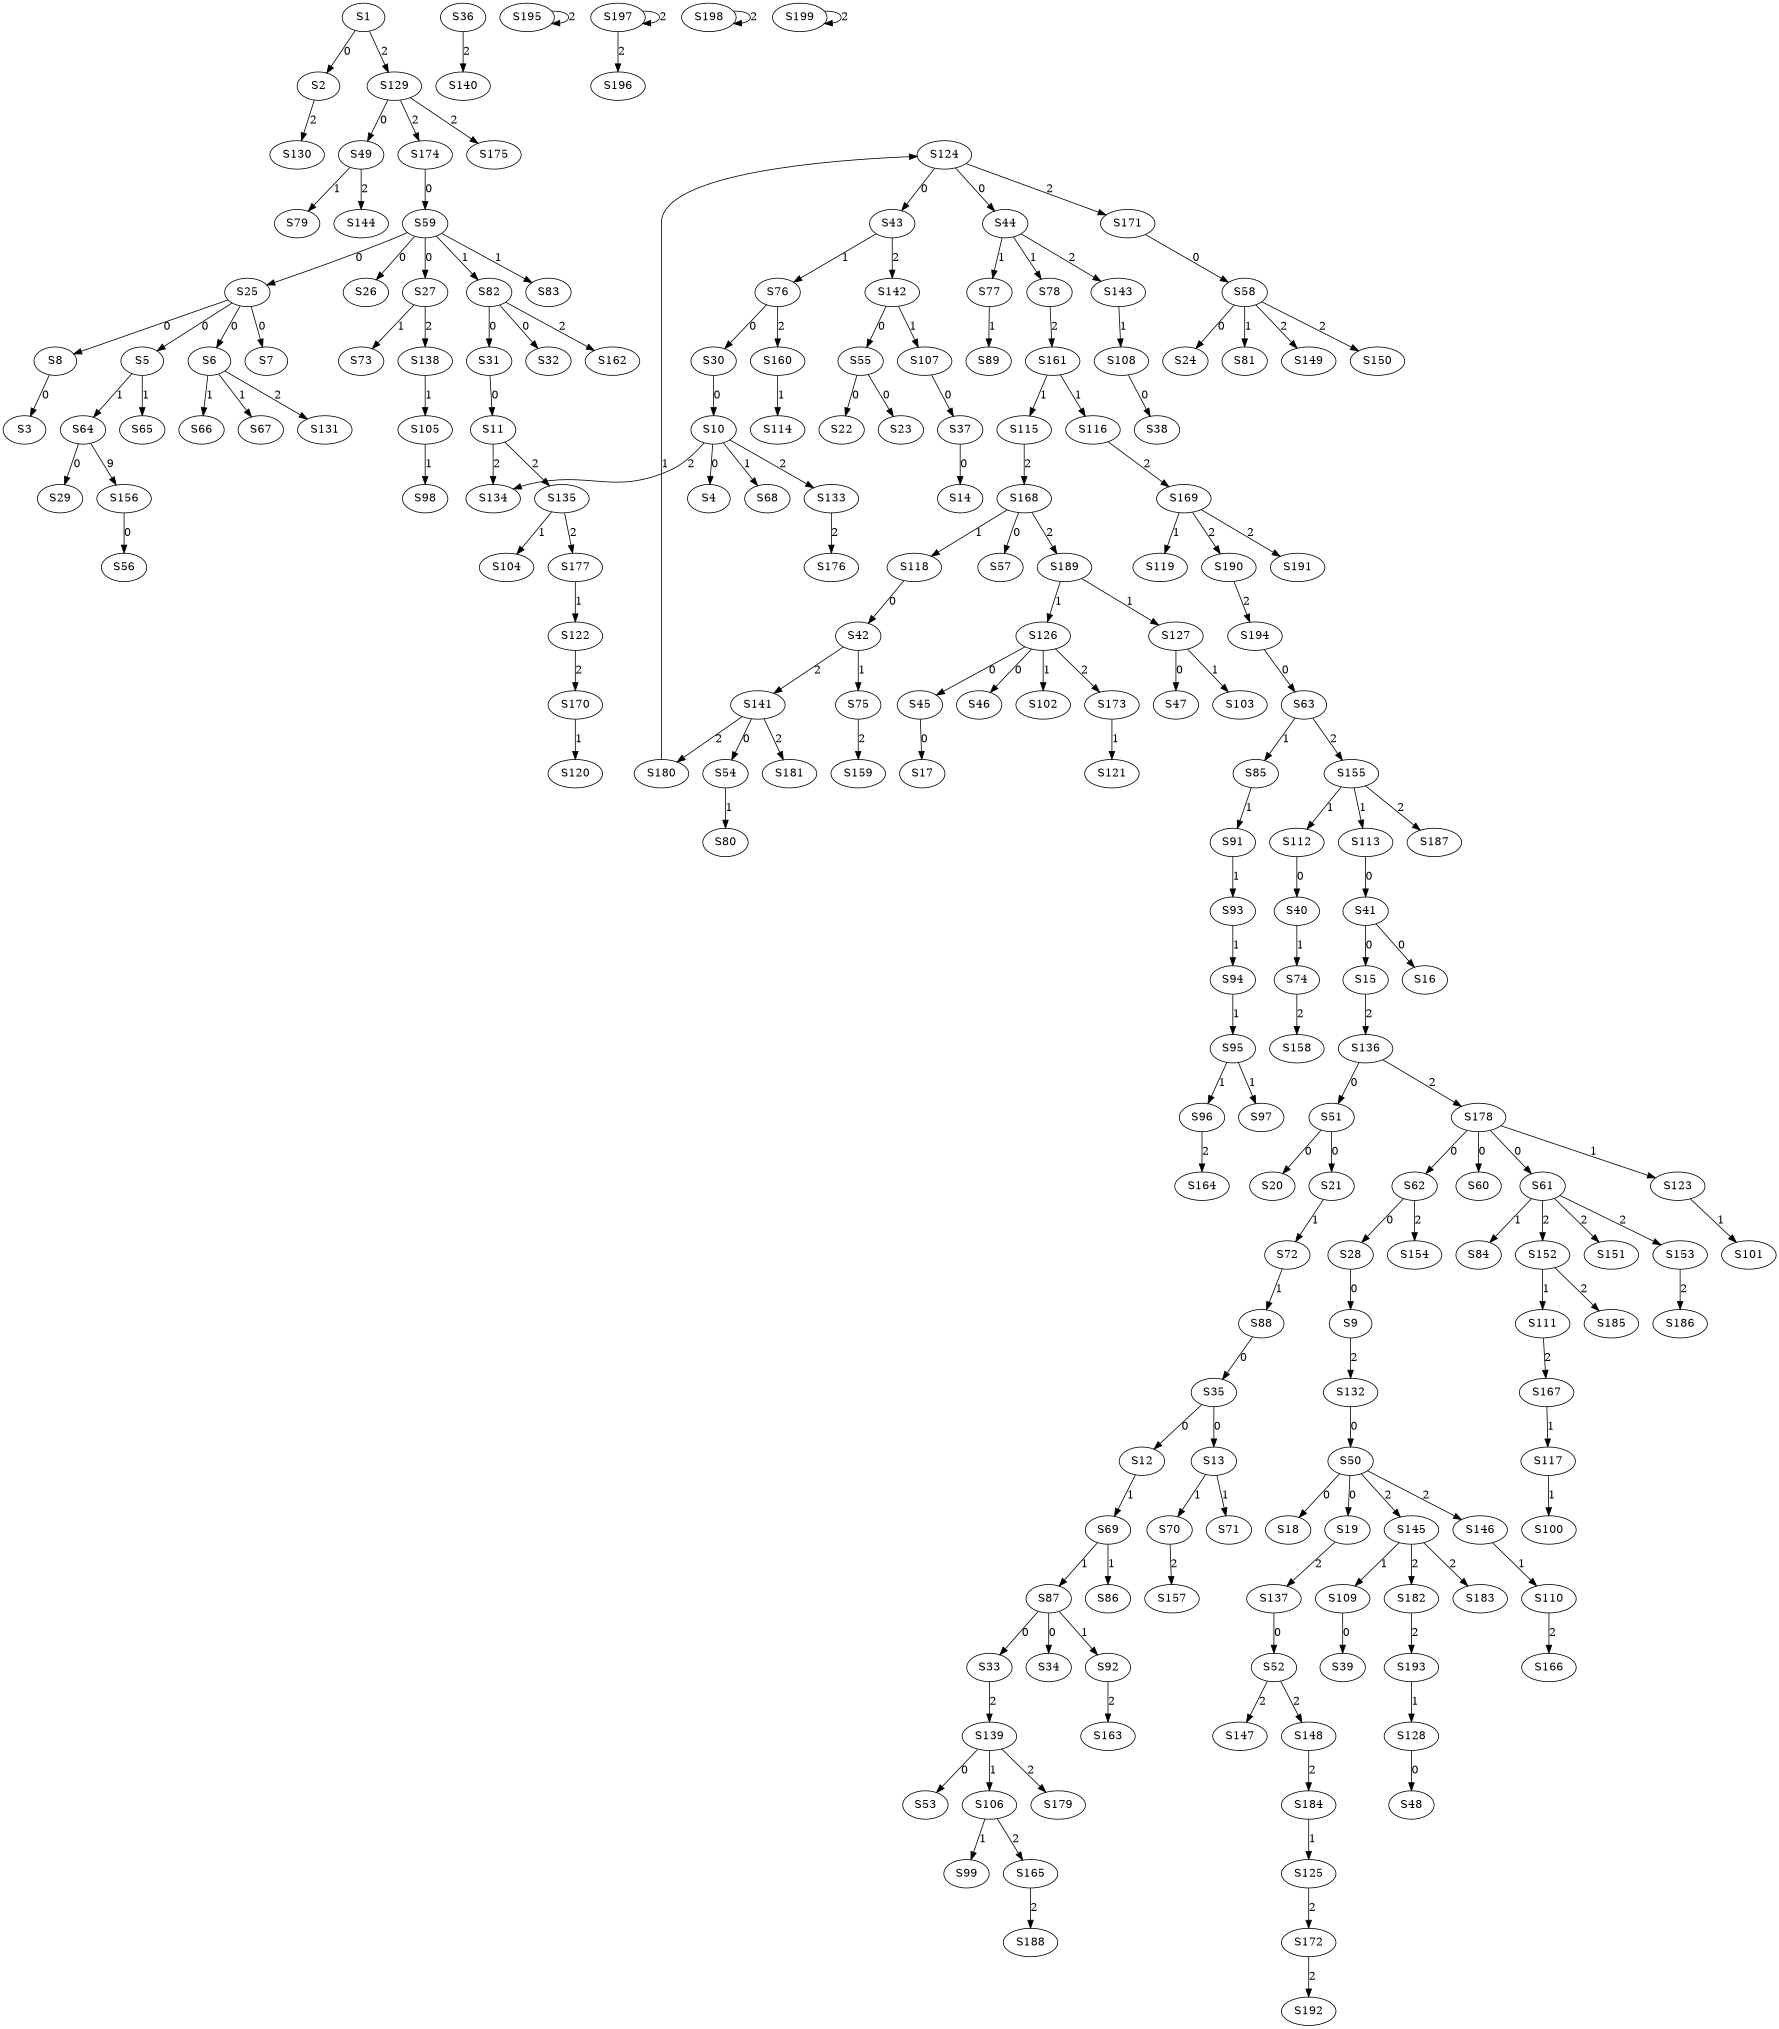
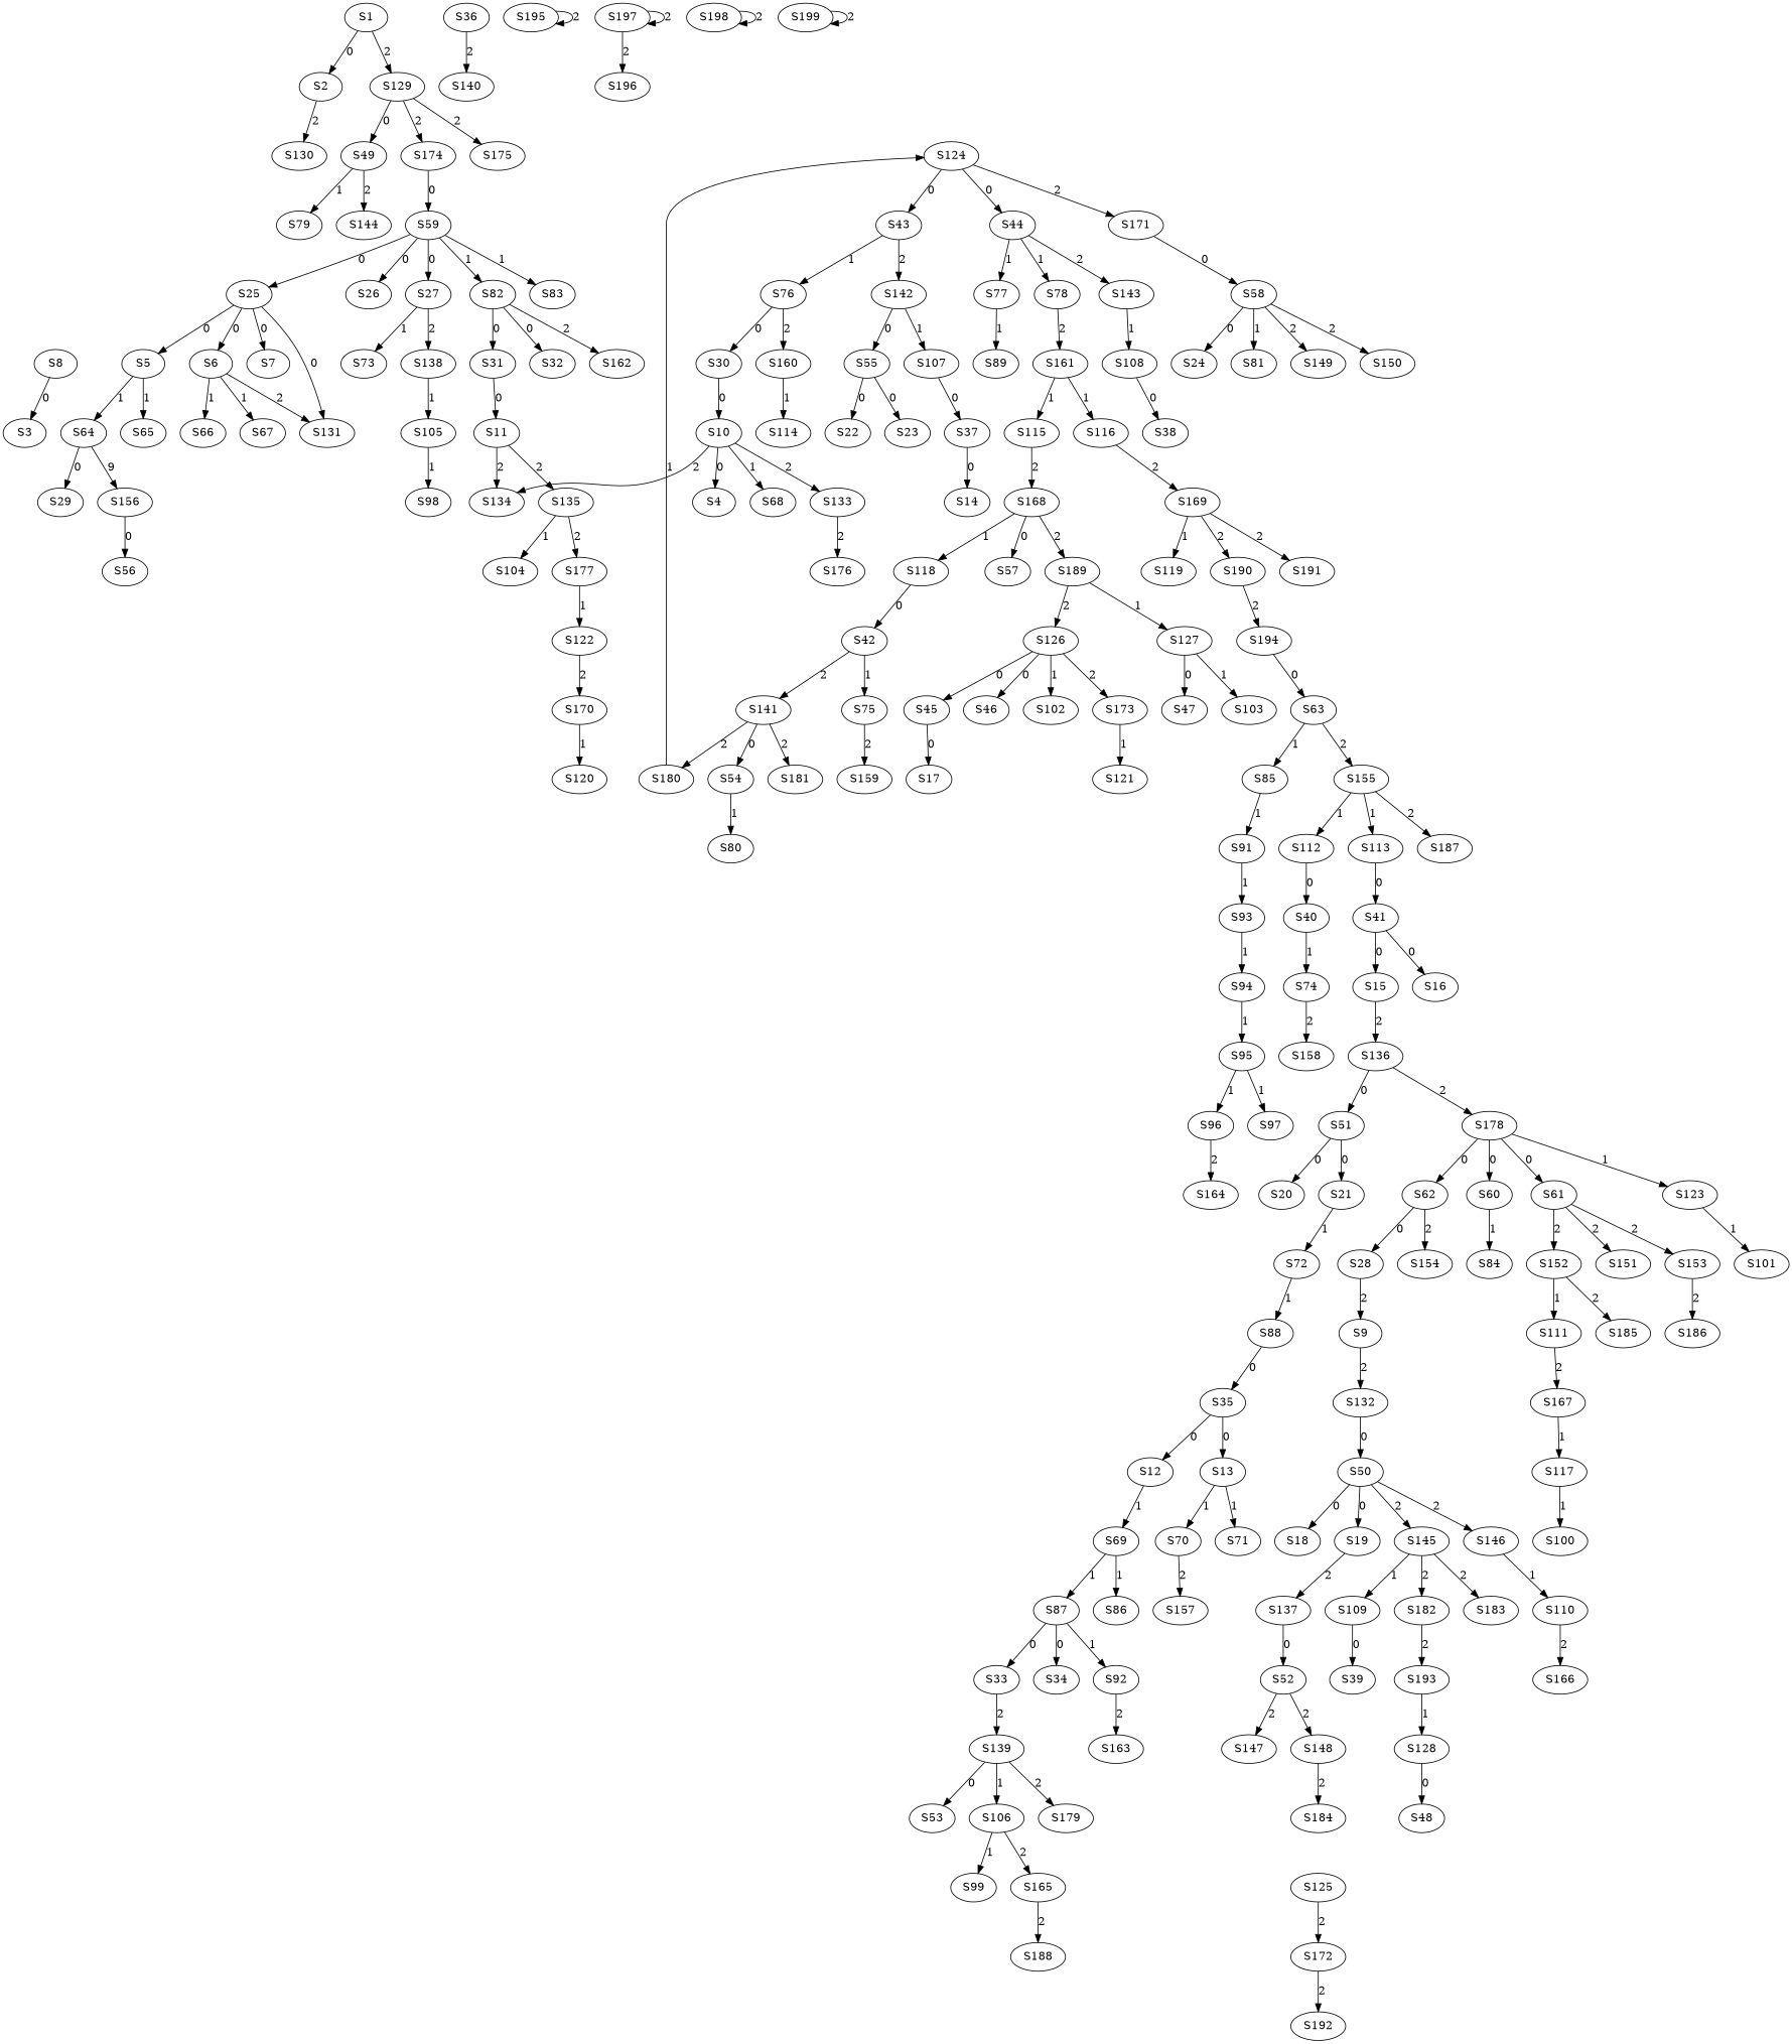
  strict digraph {
    S1
    S2
    S129
    S130
    S49
    S174
    S175
    S8
    S3
    S10
    S4
    S68
    S133
    S134
    S176
    S25
    S5
    S6
    S7
    S64
    S65
    S66
    S67
    S131
    S29
    S156
    S28
    S9
    S132
    S50
    S30
    S31
    S11
    S135
    S104
    S177
    S35
    S12
    S13
    S69
    S70
    S71
    S87
    S86
    S157
    S37
    S14
    S41
    S15
    S16
    S136
    S51
    S178
    S45
    S17
    S18
    S19
    S145
    S146
    S137
    S109
    S182
    S183
    S110
    S52
    S20
    S21
    S72
    S88
    S55
    S22
    S23
    S58
    S24
    S81
    S149
    S150
    S59
    S26
    S27
    S82
    S83
    S73
    S138
    S32
    S162
    S105
    S62
    S154
    S56
    S76
    S160
    S114
    S33
    S34
    S92
    S139
    S163
    S53
    S106
    S179
    S36
    S140
    S107
    S108
    S38
    S39
    S112
    S40
    S74
    S158
    S113
    S118
    S42
    S141
    S75
    S54
    S180
    S181
    S159
    S124
    S43
    S44
    S171
    S142
    S77
    S78
    S143
    S89
    S161
    S126
    S46
    S102
    S173
    S121
    S127
    S47
    S103
    S128
    S48
    S79
    S144
    S60
    S61
    S123
    S147
    S148
    S184
    S99
    S165
    S80
    S168
    S57
    S189
    S84
    S152
    S151
    S153
    S101
    S111
    S185
    S186
    S194
    S63
    S85
    S155
    S91
    S187
    S115
    S116
    S93
    S94
    S95
    S96
    S97
    S164
    S98
    S188
    S117
    S100
    S122
    S193
    S166
    S167
    S169
    S119
    S190
    S191
    S170
    S120
    S125
    S172
    S192
    S195
    S197
    S196
    S198
    S199
    S1 -> S2 [label=0]
    S1 -> S129 [label=2]
    S2 -> S130 [label=2]
    S129 -> S49 [label=0]
    S129 -> S174 [label=2]
    S129 -> S175 [label=2]
    S49 -> S79 [label=1]
    S49 -> S144 [label=2]
    S174 -> S59 [label=0]
    S8 -> S3 [label=0]
    S10 -> S4 [label=0]
    S10 -> S68 [label=1]
    S10 -> S133 [label=2]
    S10 -> S134 [label=2]
    S133 -> S176 [label=2]
-   S25 -> S8 [label=0]
+   S25 -> S131 [label=0]
    S25 -> S5 [label=0]
    S25 -> S6 [label=0]
    S25 -> S7 [label=0]
    S5 -> S64 [label=1]
    S5 -> S65 [label=1]
    S6 -> S66 [label=1]
    S6 -> S67 [label=1]
    S6 -> S131 [label=2]
    S64 -> S29 [label=0]
    S64 -> S156 [label=9]
    S156 -> S56 [label=0]
-   S28 -> S9 [label=0]
+   S28 -> S9 [label=2]
    S9 -> S132 [label=2]
    S132 -> S50 [label=0]
    S50 -> S18 [label=0]
    S50 -> S19 [label=0]
    S50 -> S145 [label=2]
    S50 -> S146 [label=2]
    S30 -> S10 [label=0]
    S31 -> S11 [label=0]
    S11 -> S134 [label=2]
    S11 -> S135 [label=2]
    S135 -> S104 [label=1]
    S135 -> S177 [label=2]
    S177 -> S122 [label=1]
    S35 -> S12 [label=0]
    S35 -> S13 [label=0]
    S12 -> S69 [label=1]
    S13 -> S70 [label=1]
    S13 -> S71 [label=1]
    S69 -> S87 [label=1]
    S69 -> S86 [label=1]
    S70 -> S157 [label=2]
    S87 -> S33 [label=0]
    S87 -> S34 [label=0]
    S87 -> S92 [label=1]
    S37 -> S14 [label=0]
    S41 -> S15 [label=0]
    S41 -> S16 [label=0]
    S15 -> S136 [label=2]
    S136 -> S51 [label=0]
    S136 -> S178 [label=2]
    S51 -> S20 [label=0]
    S51 -> S21 [label=0]
    S178 -> S62 [label=0]
    S178 -> S60 [label=0]
    S178 -> S61 [label=0]
    S178 -> S123 [label=1]
    S45 -> S17 [label=0]
    S19 -> S137 [label=2]
    S145 -> S109 [label=1]
    S145 -> S182 [label=2]
    S145 -> S183 [label=2]
    S146 -> S110 [label=1]
    S137 -> S52 [label=0]
    S109 -> S39 [label=0]
    S182 -> S193 [label=2]
    S110 -> S166 [label=2]
    S52 -> S147 [label=2]
    S52 -> S148 [label=2]
    S21 -> S72 [label=1]
    S72 -> S88 [label=1]
    S88 -> S35 [label=0]
    S55 -> S22 [label=0]
    S55 -> S23 [label=0]
    S58 -> S24 [label=0]
    S58 -> S81 [label=1]
    S58 -> S149 [label=2]
    S58 -> S150 [label=2]
    S59 -> S25 [label=0]
    S59 -> S26 [label=0]
    S59 -> S27 [label=0]
    S59 -> S82 [label=1]
    S59 -> S83 [label=1]
    S27 -> S73 [label=1]
    S27 -> S138 [label=2]
    S82 -> S31 [label=0]
    S82 -> S32 [label=0]
    S82 -> S162 [label=2]
    S138 -> S105 [label=1]
    S105 -> S98 [label=1]
    S62 -> S28 [label=0]
    S62 -> S154 [label=2]
    S76 -> S30 [label=0]
    S76 -> S160 [label=2]
    S160 -> S114 [label=1]
    S33 -> S139 [label=2]
    S92 -> S163 [label=2]
    S139 -> S53 [label=0]
    S139 -> S106 [label=1]
    S139 -> S179 [label=2]
    S106 -> S99 [label=1]
    S106 -> S165 [label=2]
    S36 -> S140 [label=2]
    S107 -> S37 [label=0]
    S108 -> S38 [label=0]
    S112 -> S40 [label=0]
    S40 -> S74 [label=1]
    S74 -> S158 [label=2]
    S113 -> S41 [label=0]
    S118 -> S42 [label=0]
    S42 -> S141 [label=2]
    S42 -> S75 [label=1]
    S141 -> S54 [label=0]
    S141 -> S180 [label=2]
    S141 -> S181 [label=2]
    S75 -> S159 [label=2]
    S54 -> S80 [label=1]
    S180 -> S124 [label=1]
    S124 -> S43 [label=0]
    S124 -> S44 [label=0]
    S124 -> S171 [label=2]
    S43 -> S76 [label=1]
    S43 -> S142 [label=2]
    S44 -> S77 [label=1]
    S44 -> S78 [label=1]
    S44 -> S143 [label=2]
    S171 -> S58 [label=0]
    S142 -> S55 [label=0]
    S142 -> S107 [label=1]
    S77 -> S89 [label=1]
    S78 -> S161 [label=2]
    S143 -> S108 [label=1]
    S161 -> S115 [label=1]
    S161 -> S116 [label=1]
    S126 -> S45 [label=0]
    S126 -> S46 [label=0]
    S126 -> S102 [label=1]
    S126 -> S173 [label=2]
    S173 -> S121 [label=1]
    S127 -> S47 [label=0]
    S127 -> S103 [label=1]
    S128 -> S48 [label=0]
-   S61 -> S84 [label=1]
+   S60 -> S84 [label=1]
    S61 -> S152 [label=2]
    S61 -> S151 [label=2]
    S61 -> S153 [label=2]
    S123 -> S101 [label=1]
    S148 -> S184 [label=2]
-   S184 -> S125 [label=1]
    S165 -> S188 [label=2]
    S168 -> S118 [label=1]
    S168 -> S57 [label=0]
    S168 -> S189 [label=2]
-   S189 -> S126 [label=1]
+   S189 -> S126 [label=2]
    S189 -> S127 [label=1]
    S152 -> S111 [label=1]
    S152 -> S185 [label=2]
    S153 -> S186 [label=2]
    S111 -> S167 [label=2]
    S194 -> S63 [label=0]
    S63 -> S85 [label=1]
    S63 -> S155 [label=2]
    S85 -> S91 [label=1]
    S155 -> S112 [label=1]
    S155 -> S113 [label=1]
    S155 -> S187 [label=2]
    S91 -> S93 [label=1]
    S115 -> S168 [label=2]
    S116 -> S169 [label=2]
    S93 -> S94 [label=1]
    S94 -> S95 [label=1]
    S95 -> S96 [label=1]
    S95 -> S97 [label=1]
    S96 -> S164 [label=2]
    S117 -> S100 [label=1]
    S122 -> S170 [label=2]
    S193 -> S128 [label=1]
    S167 -> S117 [label=1]
    S169 -> S119 [label=1]
    S169 -> S190 [label=2]
    S169 -> S191 [label=2]
    S190 -> S194 [label=2]
    S170 -> S120 [label=1]
    S125 -> S172 [label=2]
    S172 -> S192 [label=2]
    S195 -> S195 [label=2]
    S197 -> S197 [label=2]
    S197 -> S196 [label=2]
    S198 -> S198 [label=2]
    S199 -> S199 [label=2]
  }
